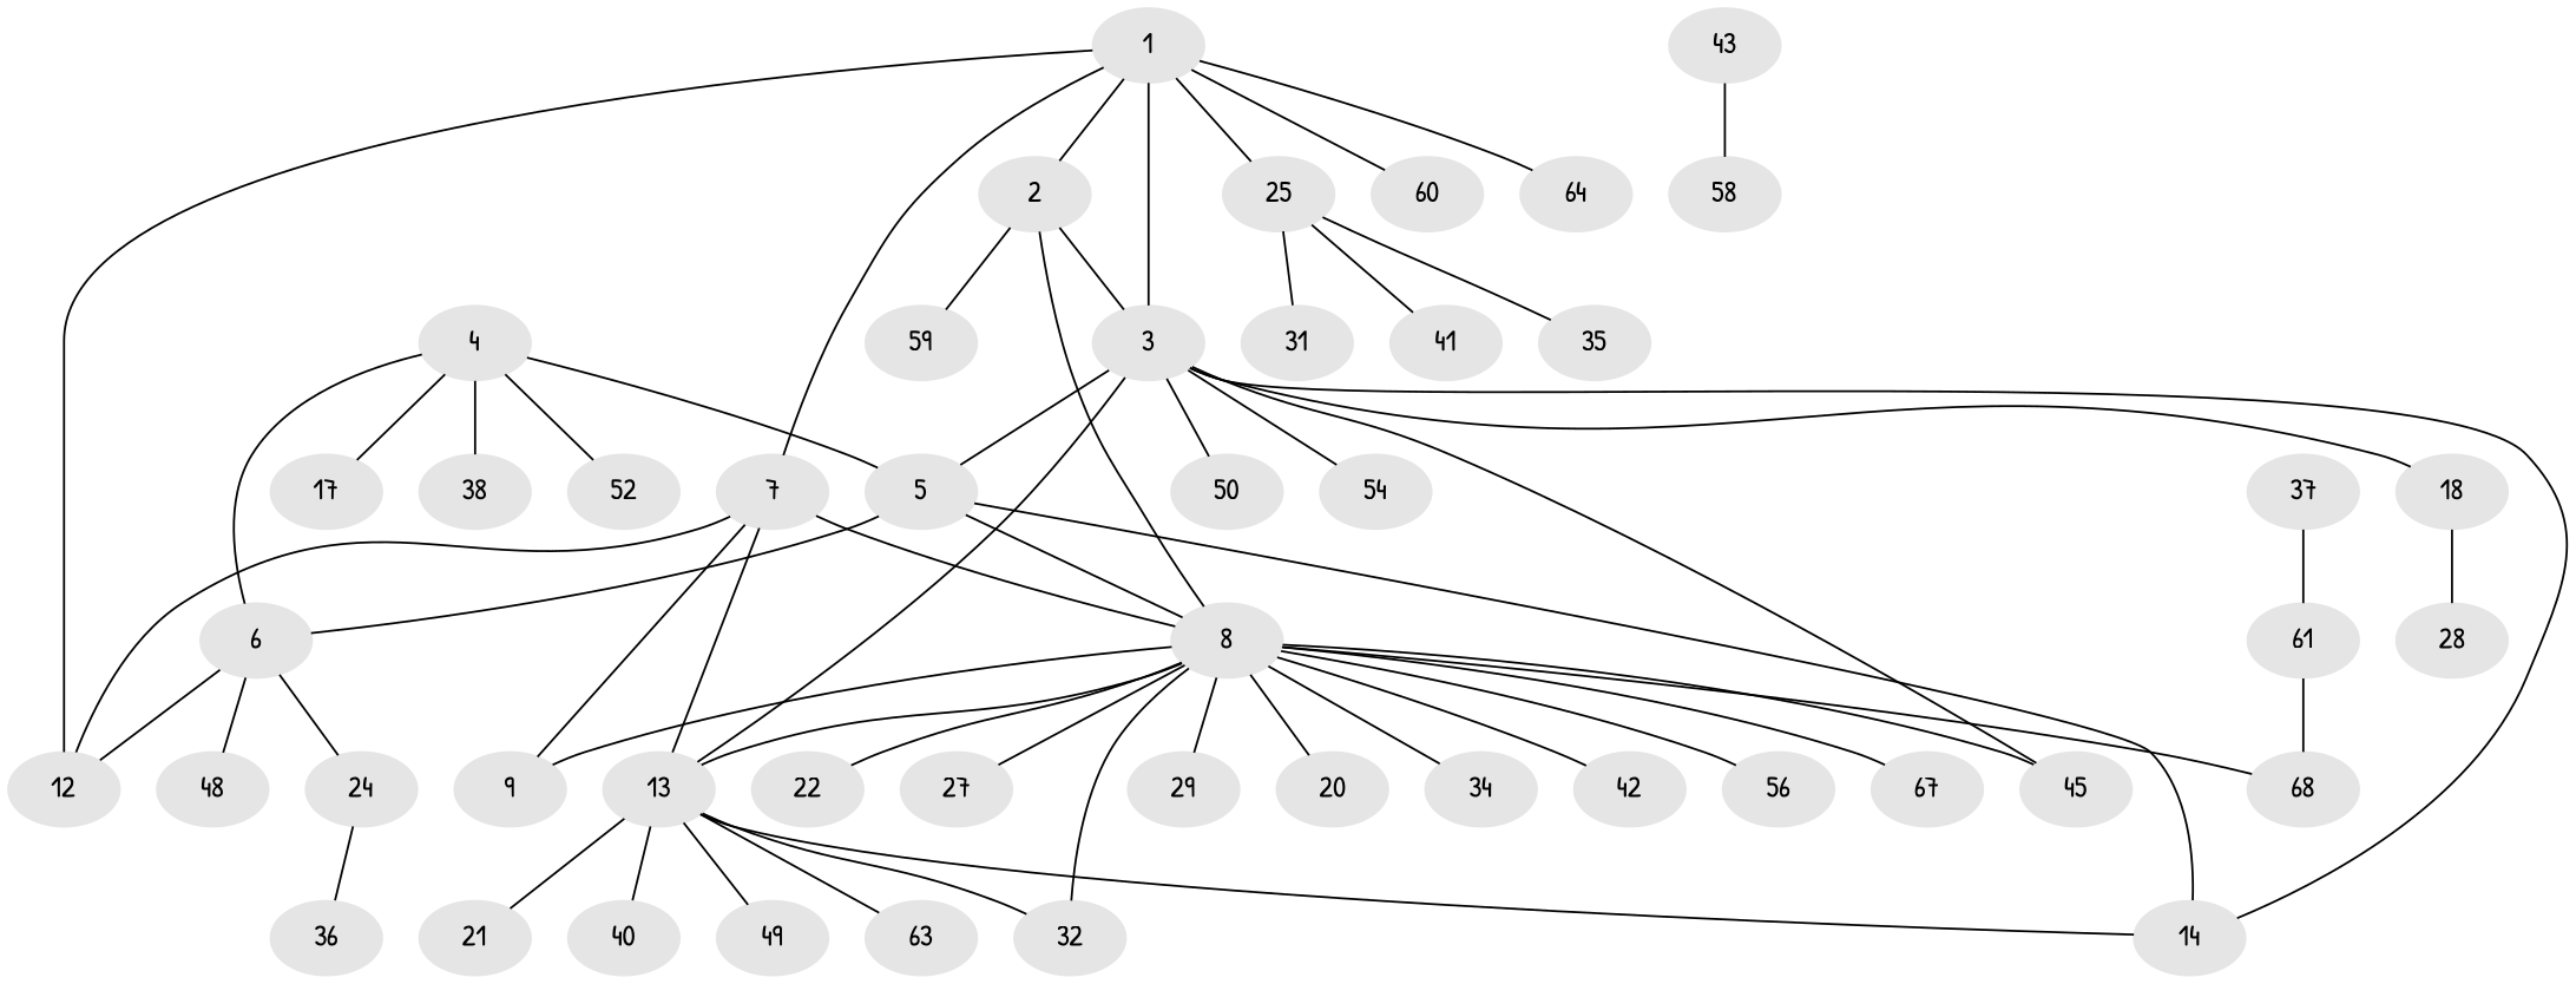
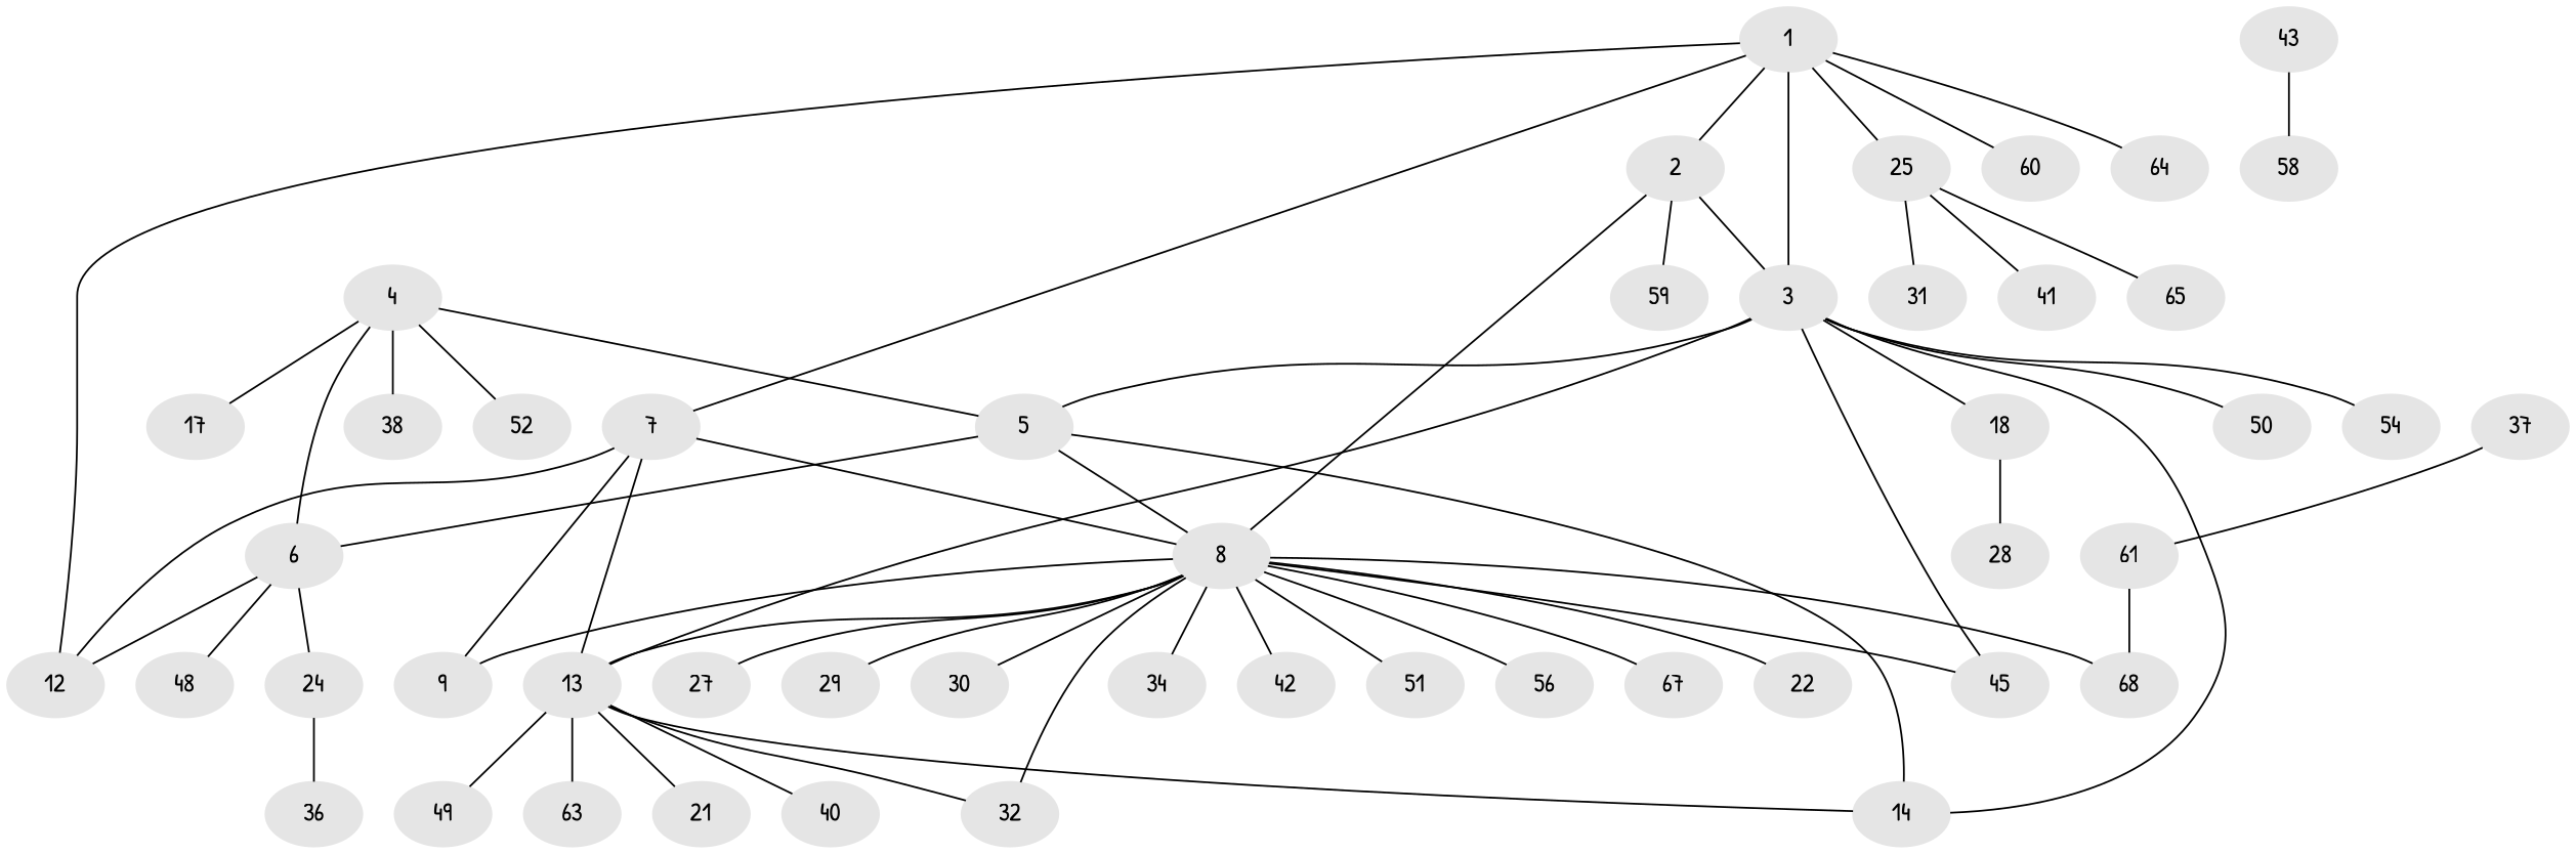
  graph {
    fontname="Patrick Hand"
    node [color=gray90 fontname="Patrick Hand" style=filled]
    edge [fontname="Patrick Hand"]
    1 [super="+10"]
    2 [super="+55"]
    3 [super="+15"]
    7 [super="+11"]
    12 [super="+26"]
    25 [super="+39"]
    60
    64
    8 [super="+23"]
    59
    5 [super="+33"]
    13 [super="+19"]
    14
    18 [super="+44"]
    45
    50 [super="+53"]
    54
    9 [super="+16"]
    31
    41
-   65 [label=35]
+   65
    22
    27
    29
-   30 [label=20]
+   30
    32 [super="+35"]
    34
    42
+   51
    56
    67
    68
    6 [super="+47"]
    21
    40
    49
    63
    28
    37 [super="+46"]
    61
    4 [super="+62"]
    17
    38
    52
    24 [super="+57"]
    48
    36
    58 [super="+66"]
    43
    1 -- 2
    1 -- 3
    1 -- 7
    1 -- 12
    1 -- 25
    1 -- 60
    1 -- 64
    2 -- 3
    2 -- 8
    2 -- 59
    3 -- 5
    3 -- 13
    3 -- 14
    3 -- 18
    3 -- 45
    3 -- 50
    3 -- 54
    7 -- 12
    7 -- 8
    7 -- 13
    7 -- 9
    25 -- 31
    25 -- 41
    25 -- 65
    8 -- 13
    8 -- 45
    8 -- 9
    8 -- 22
    8 -- 27
    8 -- 29
    8 -- 30
    8 -- 32
    8 -- 34
    8 -- 42
+   8 -- 51
    8 -- 56
    8 -- 67
    8 -- 68
    5 -- 8
    5 -- 14
    5 -- 6
    13 -- 14
    13 -- 32
    13 -- 21
    13 -- 40
    13 -- 49
    13 -- 63
    18 -- 28
    6 -- 12
    6 -- 24
    6 -- 48
    37 -- 61
    61 -- 68
    4 -- 5
    4 -- 6
    4 -- 17
    4 -- 38
    4 -- 52
    24 -- 36
    43 -- 58
  }
